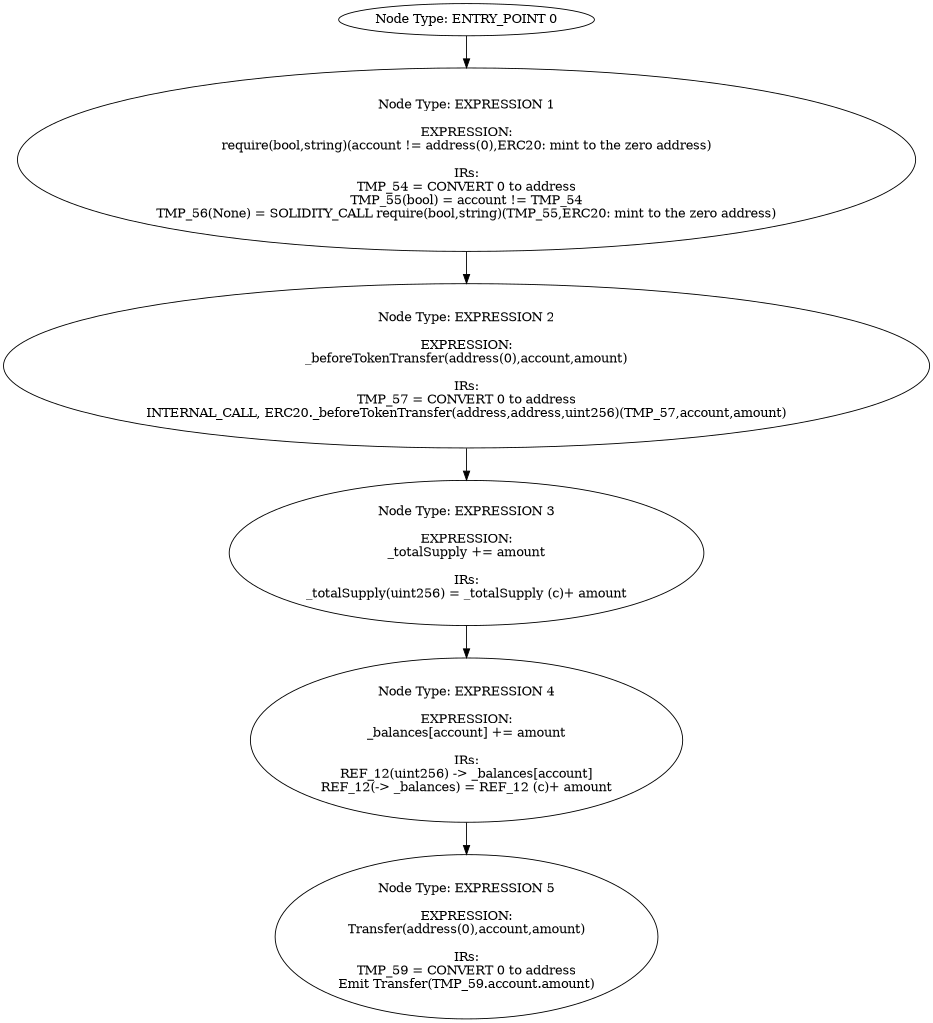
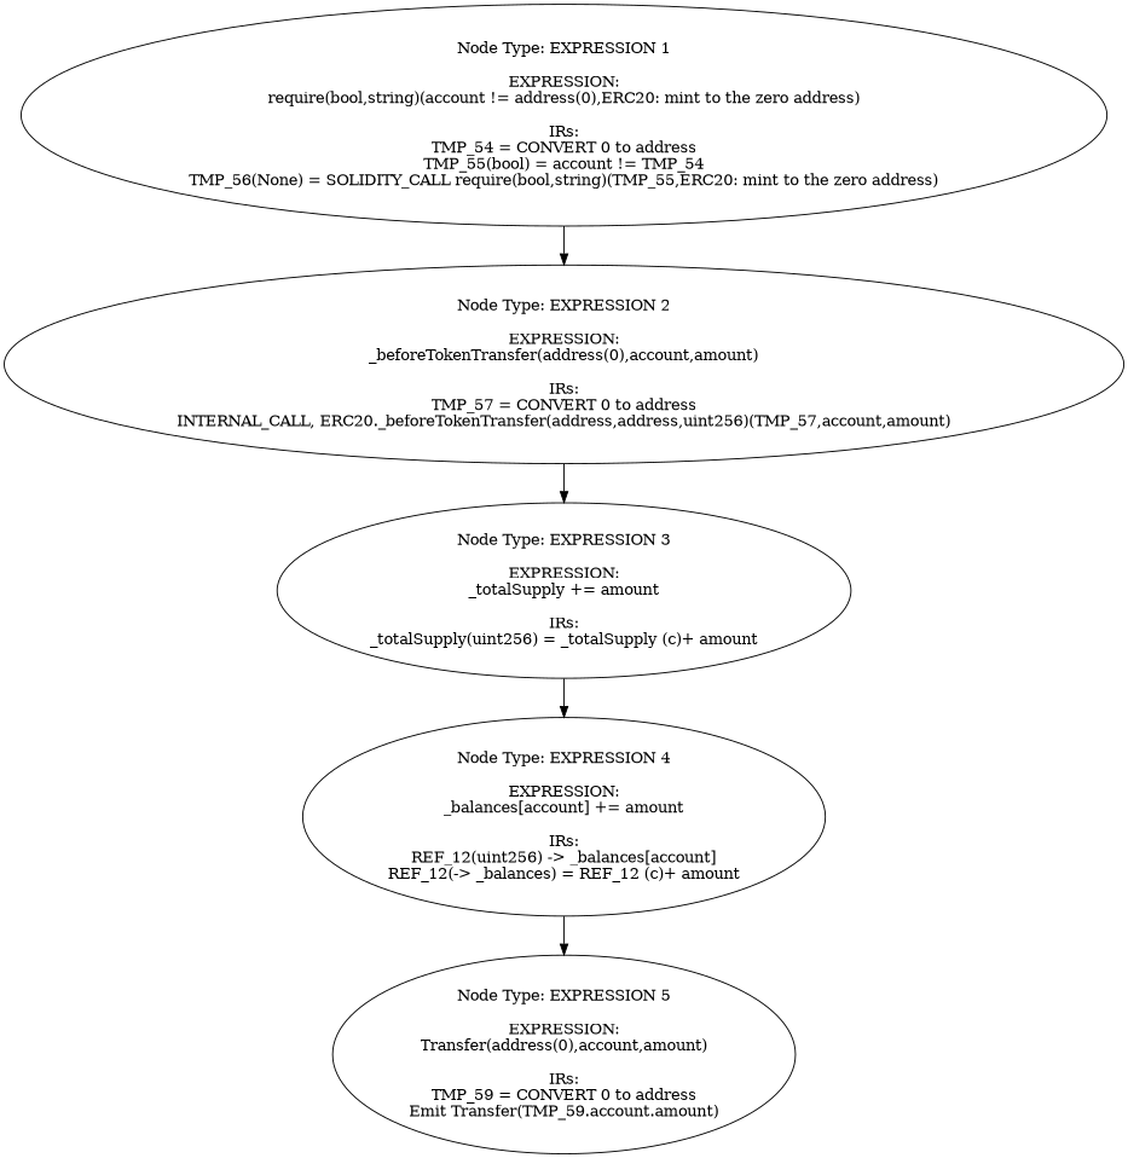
  digraph {
-   n1 [label="Node Type: ENTRY_POINT 0\n"]
    n2 [label="Node Type: EXPRESSION 1\n\nEXPRESSION:\nrequire(bool,string)(account != address(0),ERC20: mint to the zero address)\n\nIRs:\nTMP_54 = CONVERT 0 to address\nTMP_55(bool) = account != TMP_54\nTMP_56(None) = SOLIDITY_CALL require(bool,string)(TMP_55,ERC20: mint to the zero address)"]
    n3 [label="Node Type: EXPRESSION 2\n\nEXPRESSION:\n_beforeTokenTransfer(address(0),account,amount)\n\nIRs:\nTMP_57 = CONVERT 0 to address\nINTERNAL_CALL, ERC20._beforeTokenTransfer(address,address,uint256)(TMP_57,account,amount)"]
    n4 [label="Node Type: EXPRESSION 3\n\nEXPRESSION:\n_totalSupply += amount\n\nIRs:\n_totalSupply(uint256) = _totalSupply (c)+ amount"]
    n5 [label="Node Type: EXPRESSION 4\n\nEXPRESSION:\n_balances[account] += amount\n\nIRs:\nREF_12(uint256) -> _balances[account]\nREF_12(-> _balances) = REF_12 (c)+ amount"]
    n6 [label="Node Type: EXPRESSION 5\n\nEXPRESSION:\nTransfer(address(0),account,amount)\n\nIRs:\nTMP_59 = CONVERT 0 to address\nEmit Transfer(TMP_59.account.amount)"]
-   n1 -> n2
    n2 -> n3
    n3 -> n4
    n4 -> n5
    n5 -> n6
  }
